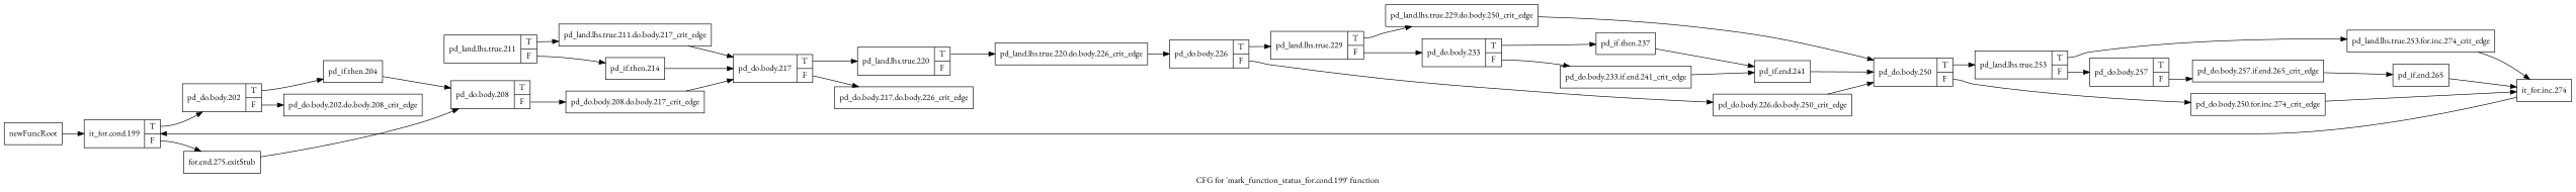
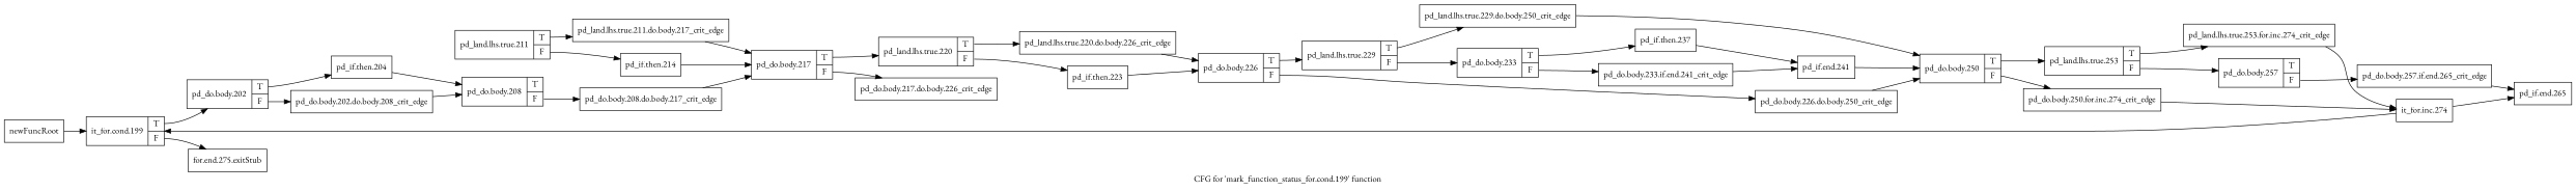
  digraph {
    fontname="EB Garamond"
    label="CFG for 'mark_function_status_for.cond.199' function"
    rankdir=LR
    node [fontname="EB Garamond" shape=record]
    edge [fontname="EB Garamond"]
    n1 [label="{newFuncRoot}"]
    n2 [label="{it_for.cond.199|{<s0>T|<s1>F}}"]
    n3 [label="{for.end.275.exitStub}"]
    n4 [label="{pd_do.body.202|{<s0>T|<s1>F}}"]
    n5 [label="{pd_if.then.204}"]
    n6 [label="{pd_do.body.202.do.body.208_crit_edge}"]
    n7 [label="{pd_do.body.208|{<s0>T|<s1>F}}"]
    n8 [label="{pd_do.body.208.do.body.217_crit_edge}"]
    n9 [label="{pd_land.lhs.true.211|{<s0>T|<s1>F}}"]
    n10 [label="{pd_land.lhs.true.211.do.body.217_crit_edge}"]
    n11 [label="{pd_if.then.214}"]
    n12 [label="{pd_do.body.217|{<s0>T|<s1>F}}"]
    n13 [label="{pd_land.lhs.true.220|{<s0>T|<s1>F}}"]
    n14 [label="{pd_do.body.217.do.body.226_crit_edge}"]
    n15 [label="{pd_land.lhs.true.220.do.body.226_crit_edge}"]
+   n16 [label="{pd_if.then.223}"]
    n17 [label="{pd_do.body.226|{<s0>T|<s1>F}}"]
    n18 [label="{pd_land.lhs.true.229|{<s0>T|<s1>F}}"]
    n19 [label="{pd_do.body.226.do.body.250_crit_edge}"]
    n20 [label="{pd_land.lhs.true.229.do.body.250_crit_edge}"]
    n21 [label="{pd_do.body.233|{<s0>T|<s1>F}}"]
    n22 [label="{pd_do.body.250|{<s0>T|<s1>F}}"]
    n23 [label="{pd_if.then.237}"]
    n24 [label="{pd_do.body.233.if.end.241_crit_edge}"]
    n25 [label="{pd_land.lhs.true.253|{<s0>T|<s1>F}}"]
    n26 [label="{pd_do.body.250.for.inc.274_crit_edge}"]
    n27 [label="{pd_land.lhs.true.253.for.inc.274_crit_edge}"]
    n28 [label="{pd_do.body.257|{<s0>T|<s1>F}}"]
    n29 [label="{it_for.inc.274}"]
    n30 [label="{pd_if.end.241}"]
    n31 [label="{pd_do.body.257.if.end.265_crit_edge}"]
    n32 [label="{pd_if.end.265}"]
    n1 -> n2
    n2 -> n3 [tailport=s1]
    n2 -> n4 [tailport=s0]
    n4 -> n5 [tailport=s0]
    n4 -> n6 [tailport=s1]
    n5 -> n7
-   n3 -> n7
+   n6 -> n7
    n7 -> n8 [tailport=s1]
    n8 -> n12
    n9 -> n10 [tailport=s0]
    n9 -> n11 [tailport=s1]
    n10 -> n12
    n11 -> n12
    n12 -> n13 [tailport=s0]
    n12 -> n14 [tailport=s1]
    n13 -> n15 [tailport=s0]
+   n13 -> n16 [tailport=s1]
    n15 -> n17
+   n16 -> n17
    n17 -> n18 [tailport=s0]
    n17 -> n19 [tailport=s1]
    n18 -> n20 [tailport=s0]
    n18 -> n21 [tailport=s1]
    n19 -> n22
    n20 -> n22
    n21 -> n23 [tailport=s0]
    n21 -> n24 [tailport=s1]
    n22 -> n25 [tailport=s0]
    n22 -> n26 [tailport=s1]
    n23 -> n30
    n24 -> n30
    n25 -> n27 [tailport=s0]
    n25 -> n28 [tailport=s1]
    n26 -> n29
    n27 -> n29
    n28 -> n31 [tailport=s1]
    n29 -> n2
    n30 -> n22
    n31 -> n32
-   n32 -> n29
+   n29 -> n32
  }
